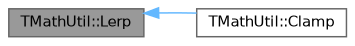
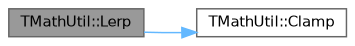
  digraph {
    rankdir=LR
    node [fontname=Helvetica fontsize=10 shape=box style=filled]
    n1 [color=gray40 fillcolor=grey60 fontcolor=black height=0.2 label="TMathUtil::Lerp" width=0.4]
    n2 [color=grey40 fillcolor=white height=0.2 label="TMathUtil::Clamp" width=0.4]
-   n2 -> n1 [color=steelblue1 fontname=Helvetica fontsize=10 labelfontname=Helvetica labelfontsize=10 style=solid]
+   n1 -> n2 [color=steelblue1 fontname=Helvetica fontsize=10 labelfontname=Helvetica labelfontsize=10 style=solid]
  }
